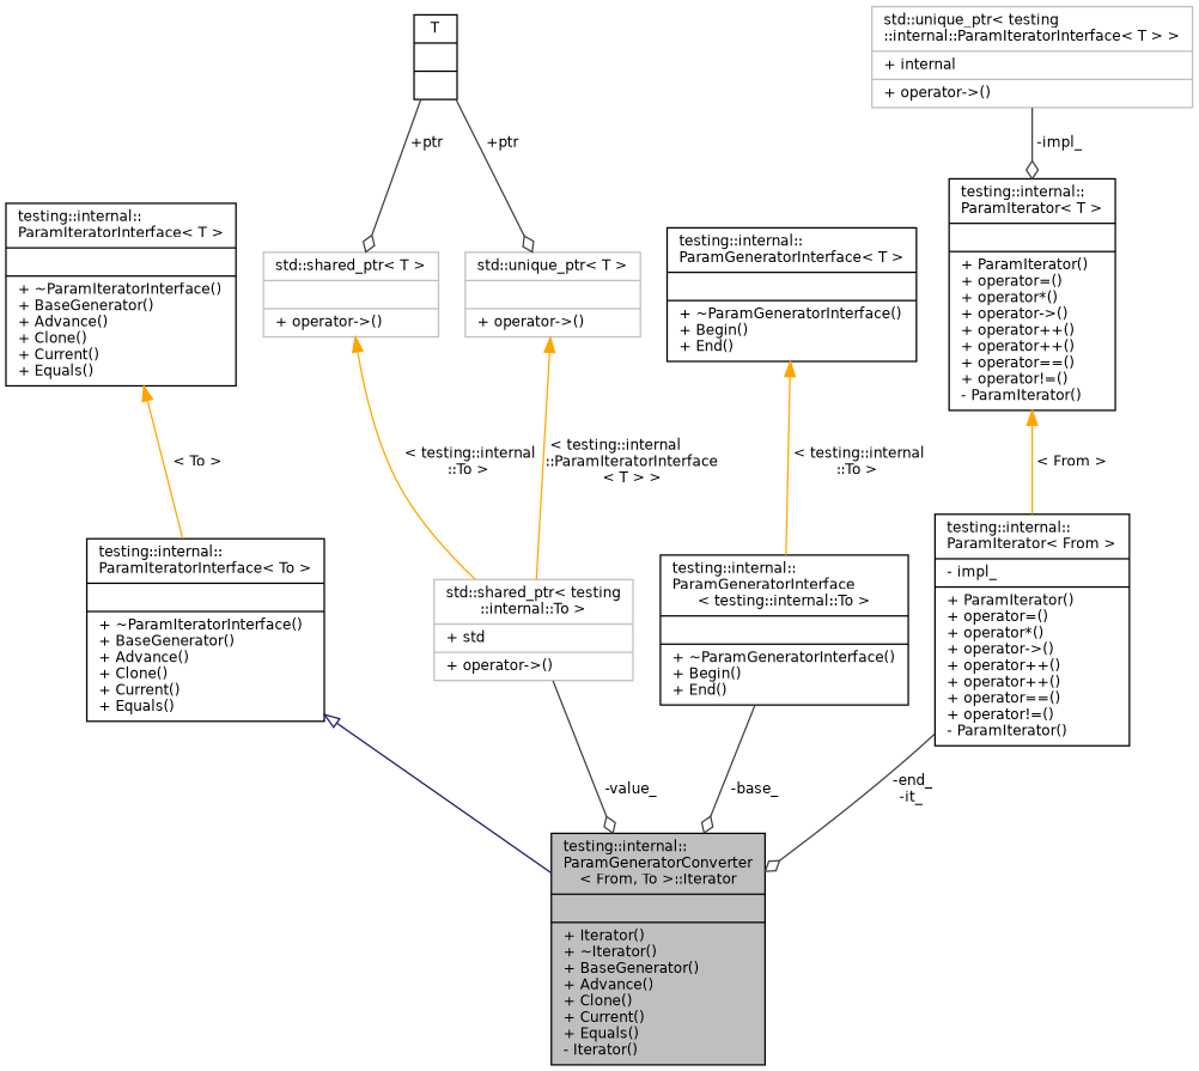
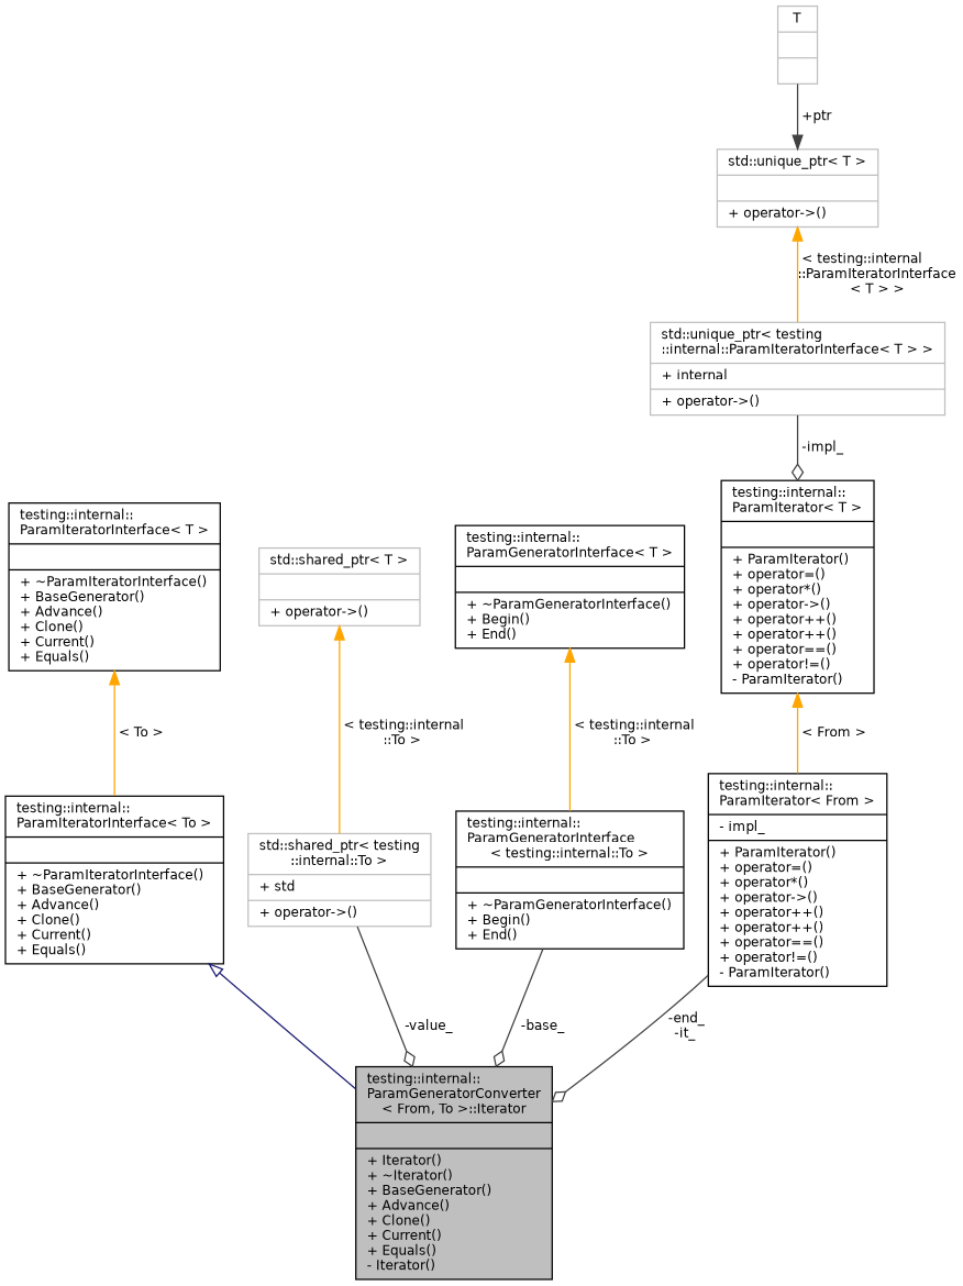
  digraph {
    node [color=black fontname=Helvetica fontsize=10 shape=record]
    edge [color=grey25 fontname=Helvetica fontsize=10 labelfontname=Helvetica labelfontsize=10 style=solid]
    n1 [fillcolor=grey75 fontcolor=black height=0.2 label="{testing::internal::\lParamGeneratorConverter\l\< From, To \>::Iterator\n||+ Iterator()\l+ ~Iterator()\l+ BaseGenerator()\l+ Advance()\l+ Clone()\l+ Current()\l+ Equals()\l- Iterator()\l}" style=filled width=0.4]
    n2 [height=0.2 label="{testing::internal::\lParamIteratorInterface\< To \>\n||+ ~ParamIteratorInterface()\l+ BaseGenerator()\l+ Advance()\l+ Clone()\l+ Current()\l+ Equals()\l}" width=0.4]
    n3 [height=0.2 label="{testing::internal::\lParamIteratorInterface\< T \>\n||+ ~ParamIteratorInterface()\l+ BaseGenerator()\l+ Advance()\l+ Clone()\l+ Current()\l+ Equals()\l}" width=0.4]
    n4 [color=grey75 height=0.2 label="{std::shared_ptr\< testing\l::internal::To \>\n|+ std\l|+ operator-\>()\l}" width=0.4]
    n5 [color=grey75 height=0.2 label="{std::shared_ptr\< T \>\n||+ operator-\>()\l}" width=0.4]
-   n6 [height=0.2 label="{T\n||}" width=0.4]
+   n6 [color=grey75 height=0.2 label="{T\n||}" width=0.4]
    n7 [color=grey75 height=0.2 label="{std::unique_ptr\< T \>\n||+ operator-\>()\l}" width=0.4]
    n8 [color=grey75 height=0.2 label="{std::unique_ptr\< testing\l::internal::ParamIteratorInterface\< T \> \>\n|+ internal\l|+ operator-\>()\l}" width=0.4]
    n9 [height=0.2 label="{testing::internal::\lParamGeneratorInterface\l\< testing::internal::To \>\n||+ ~ParamGeneratorInterface()\l+ Begin()\l+ End()\l}" width=0.4]
    n10 [height=0.2 label="{testing::internal::\lParamGeneratorInterface\< T \>\n||+ ~ParamGeneratorInterface()\l+ Begin()\l+ End()\l}" width=0.4]
    n11 [height=0.2 label="{testing::internal::\lParamIterator\< From \>\n|- impl_\l|+ ParamIterator()\l+ operator=()\l+ operator*()\l+ operator-\>()\l+ operator++()\l+ operator++()\l+ operator==()\l+ operator!=()\l- ParamIterator()\l}" width=0.4]
    n12 [height=0.2 label="{testing::internal::\lParamIterator\< T \>\n||+ ParamIterator()\l+ operator=()\l+ operator*()\l+ operator-\>()\l+ operator++()\l+ operator++()\l+ operator==()\l+ operator!=()\l- ParamIterator()\l}" width=0.4]
    n2 -> n1 [arrowtail=onormal color=midnightblue dir=back]
    n3 -> n2 [color=orange dir=back label=" \< To \>"]
    n4 -> n1 [arrowhead=odiamond label=" -value_"]
    n5 -> n4 [color=orange dir=back label=" \< testing::internal\l::To \>"]
-   n6 -> n5 [arrowhead=odiamond label=" +ptr"]
-   n6 -> n7 [arrowhead=odiamond label=" +ptr"]
-   n7 -> n4 [color=orange dir=back label=" \< testing::internal\l::ParamIteratorInterface\l\< T \> \>"]
+   n6 -> n7 [arrowhead=normal label=" +ptr"]
+   n7 -> n8 [color=orange dir=back label=" \< testing::internal\l::ParamIteratorInterface\l\< T \> \>"]
    n8 -> n12 [arrowhead=odiamond label=" -impl_"]
    n9 -> n1 [arrowhead=odiamond label=" -base_"]
    n10 -> n9 [color=orange dir=back label=" \< testing::internal\l::To \>"]
    n11 -> n1 [arrowhead=odiamond label=" -end_\n-it_"]
    n12 -> n11 [color=orange dir=back label=" \< From \>"]
  }
